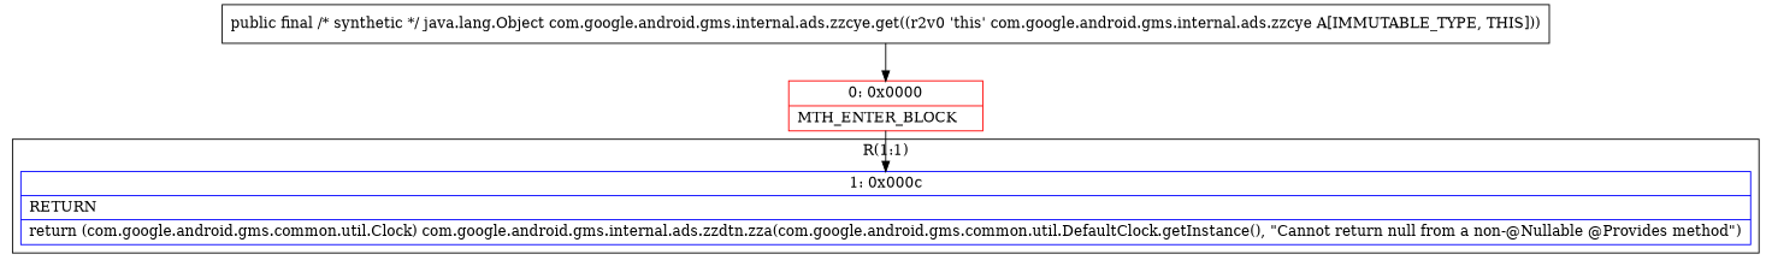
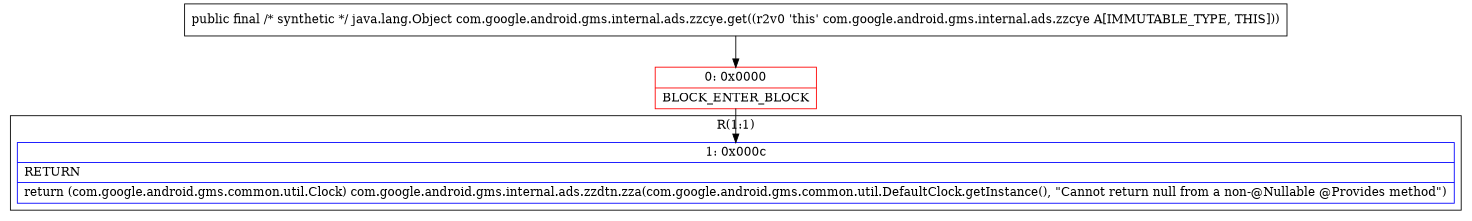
  digraph {
    node [shape=record]
    n1 [color=blue label="{1\:\ 0x000c|RETURN\l|return (com.google.android.gms.common.util.Clock) com.google.android.gms.internal.ads.zzdtn.zza(com.google.android.gms.common.util.DefaultClock.getInstance(), \"Cannot return null from a non\-@Nullable @Provides method\")\l}"]
-   n2 [color=red label="{0\:\ 0x0000|MTH_ENTER_BLOCK\l}"]
+   n2 [color=red label="{0\:\ 0x0000|BLOCK_ENTER_BLOCK\l}"]
    n3 [label="{public final \/* synthetic *\/ java.lang.Object com.google.android.gms.internal.ads.zzcye.get((r2v0 'this' com.google.android.gms.internal.ads.zzcye A[IMMUTABLE_TYPE, THIS])) }"]
    subgraph cluster_1 {
      label="R(1:1)"
      n1
    }
    n2 -> n1
    n3 -> n2
  }
